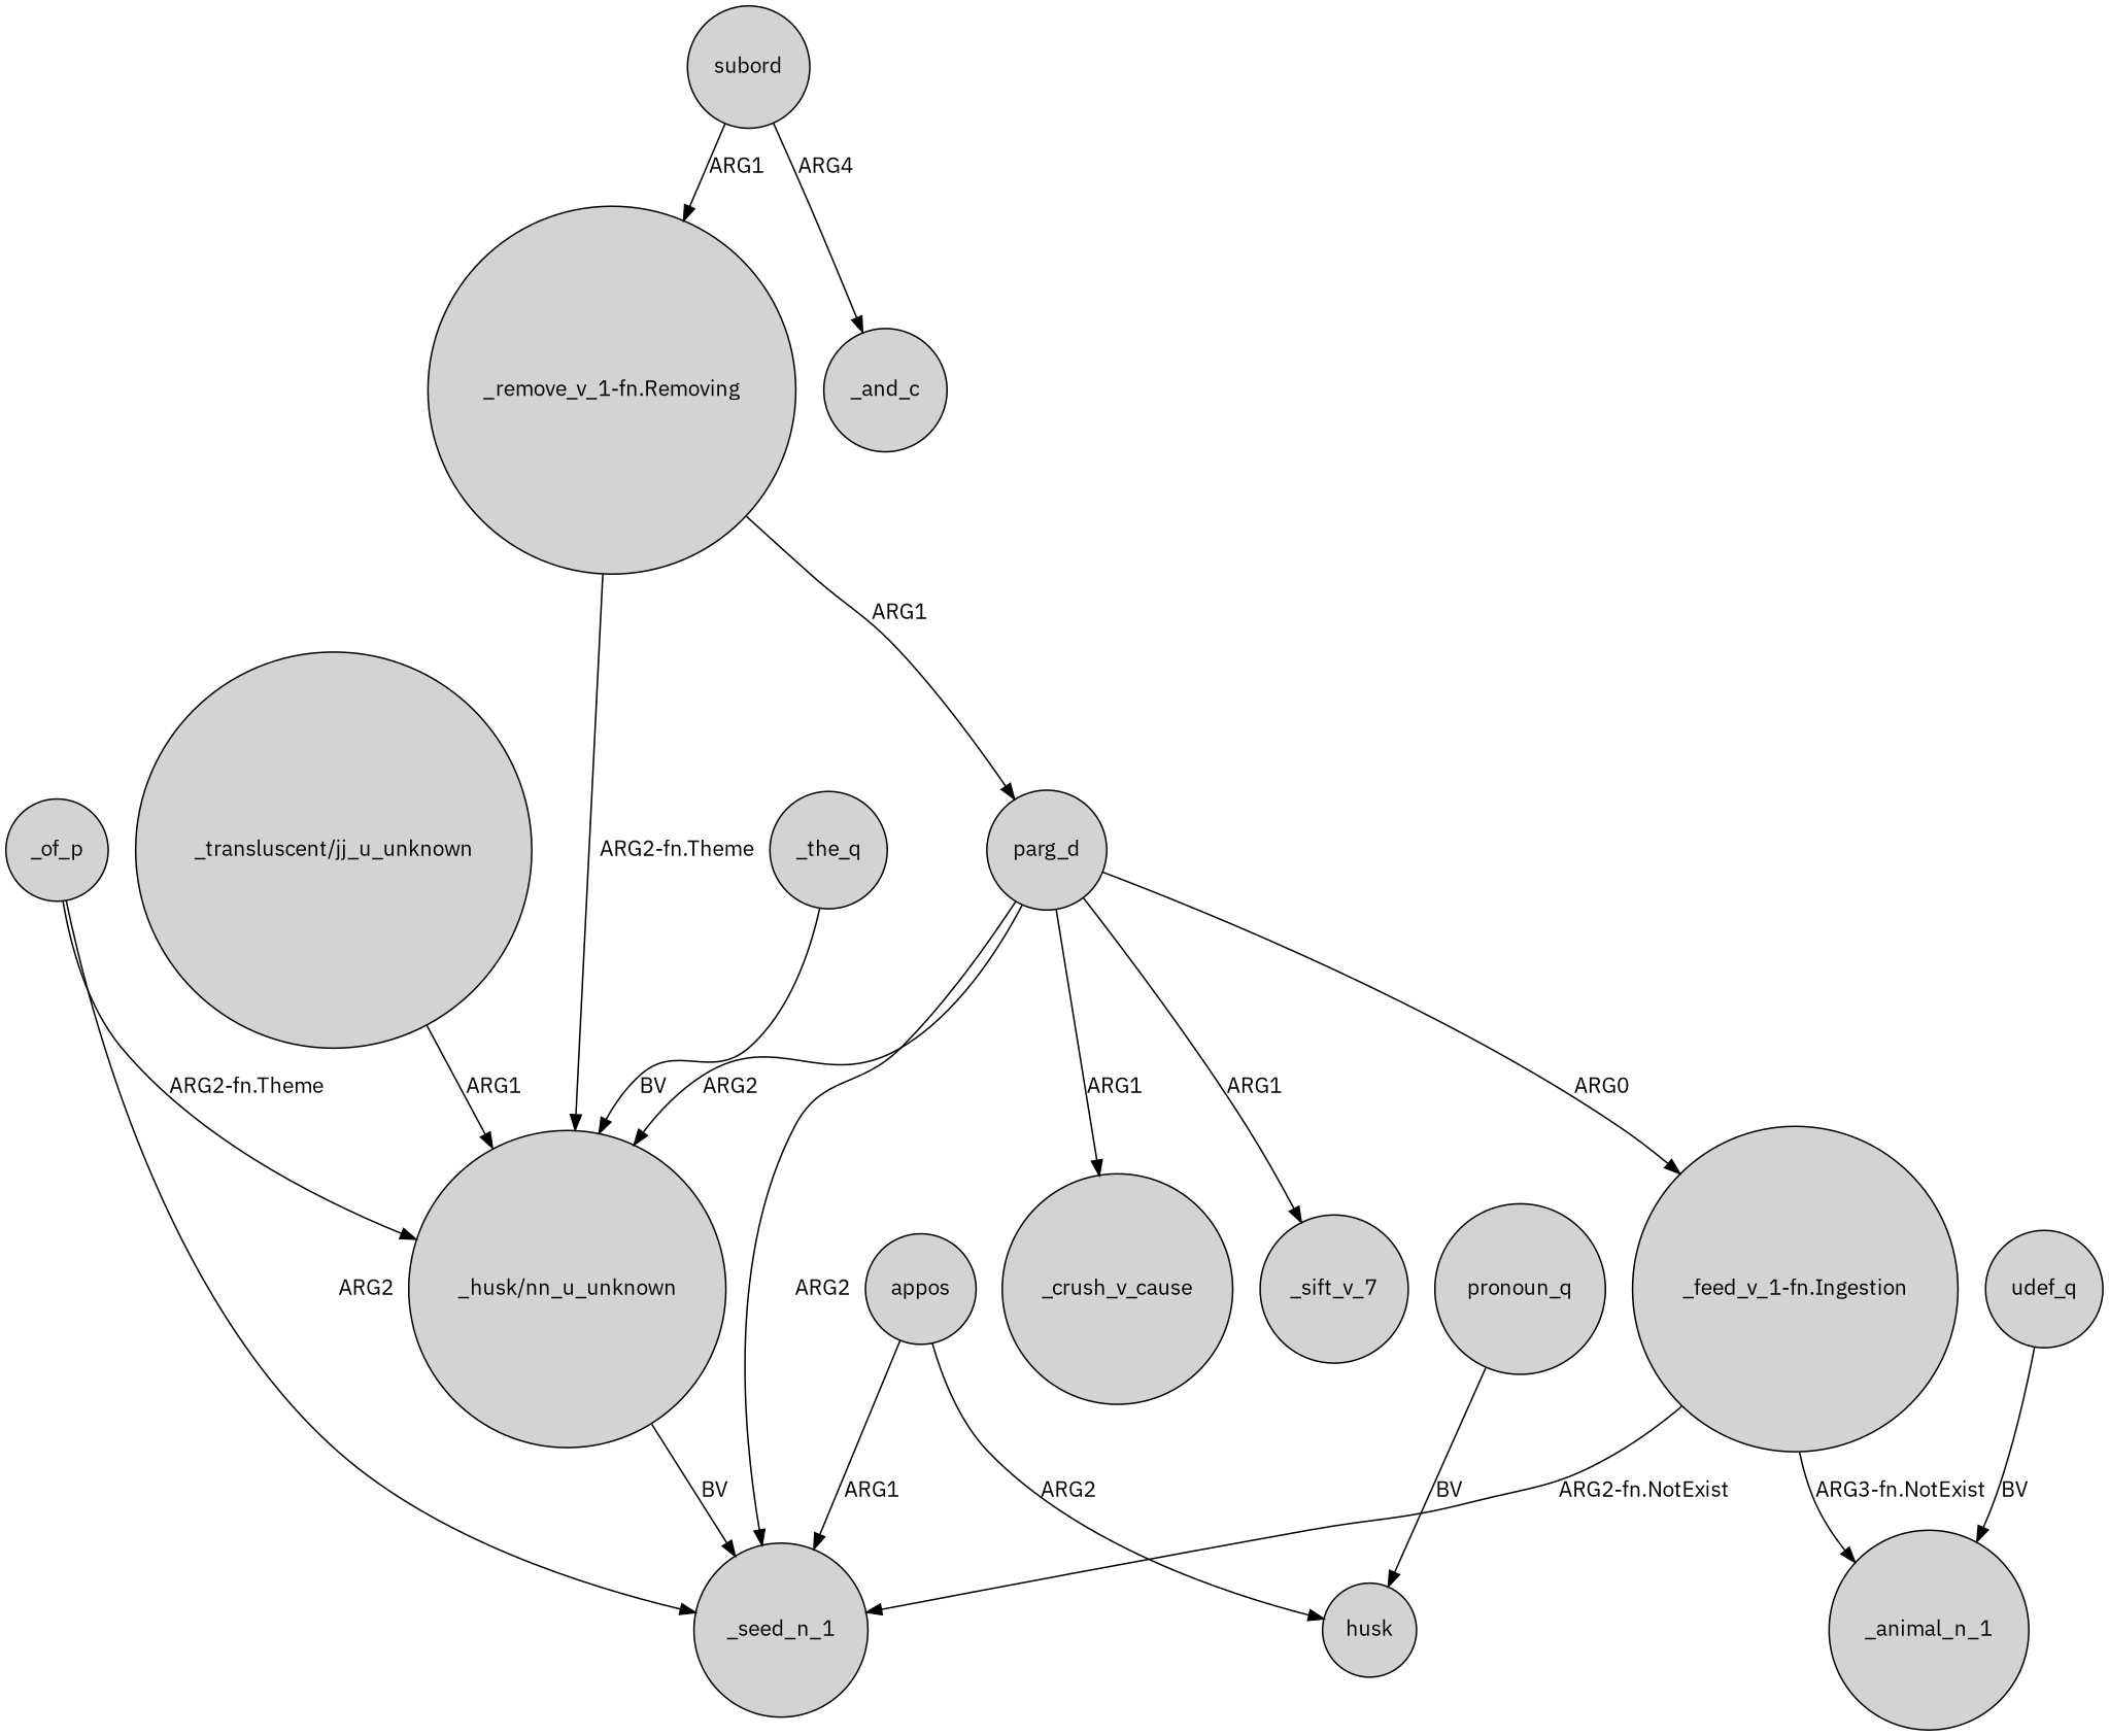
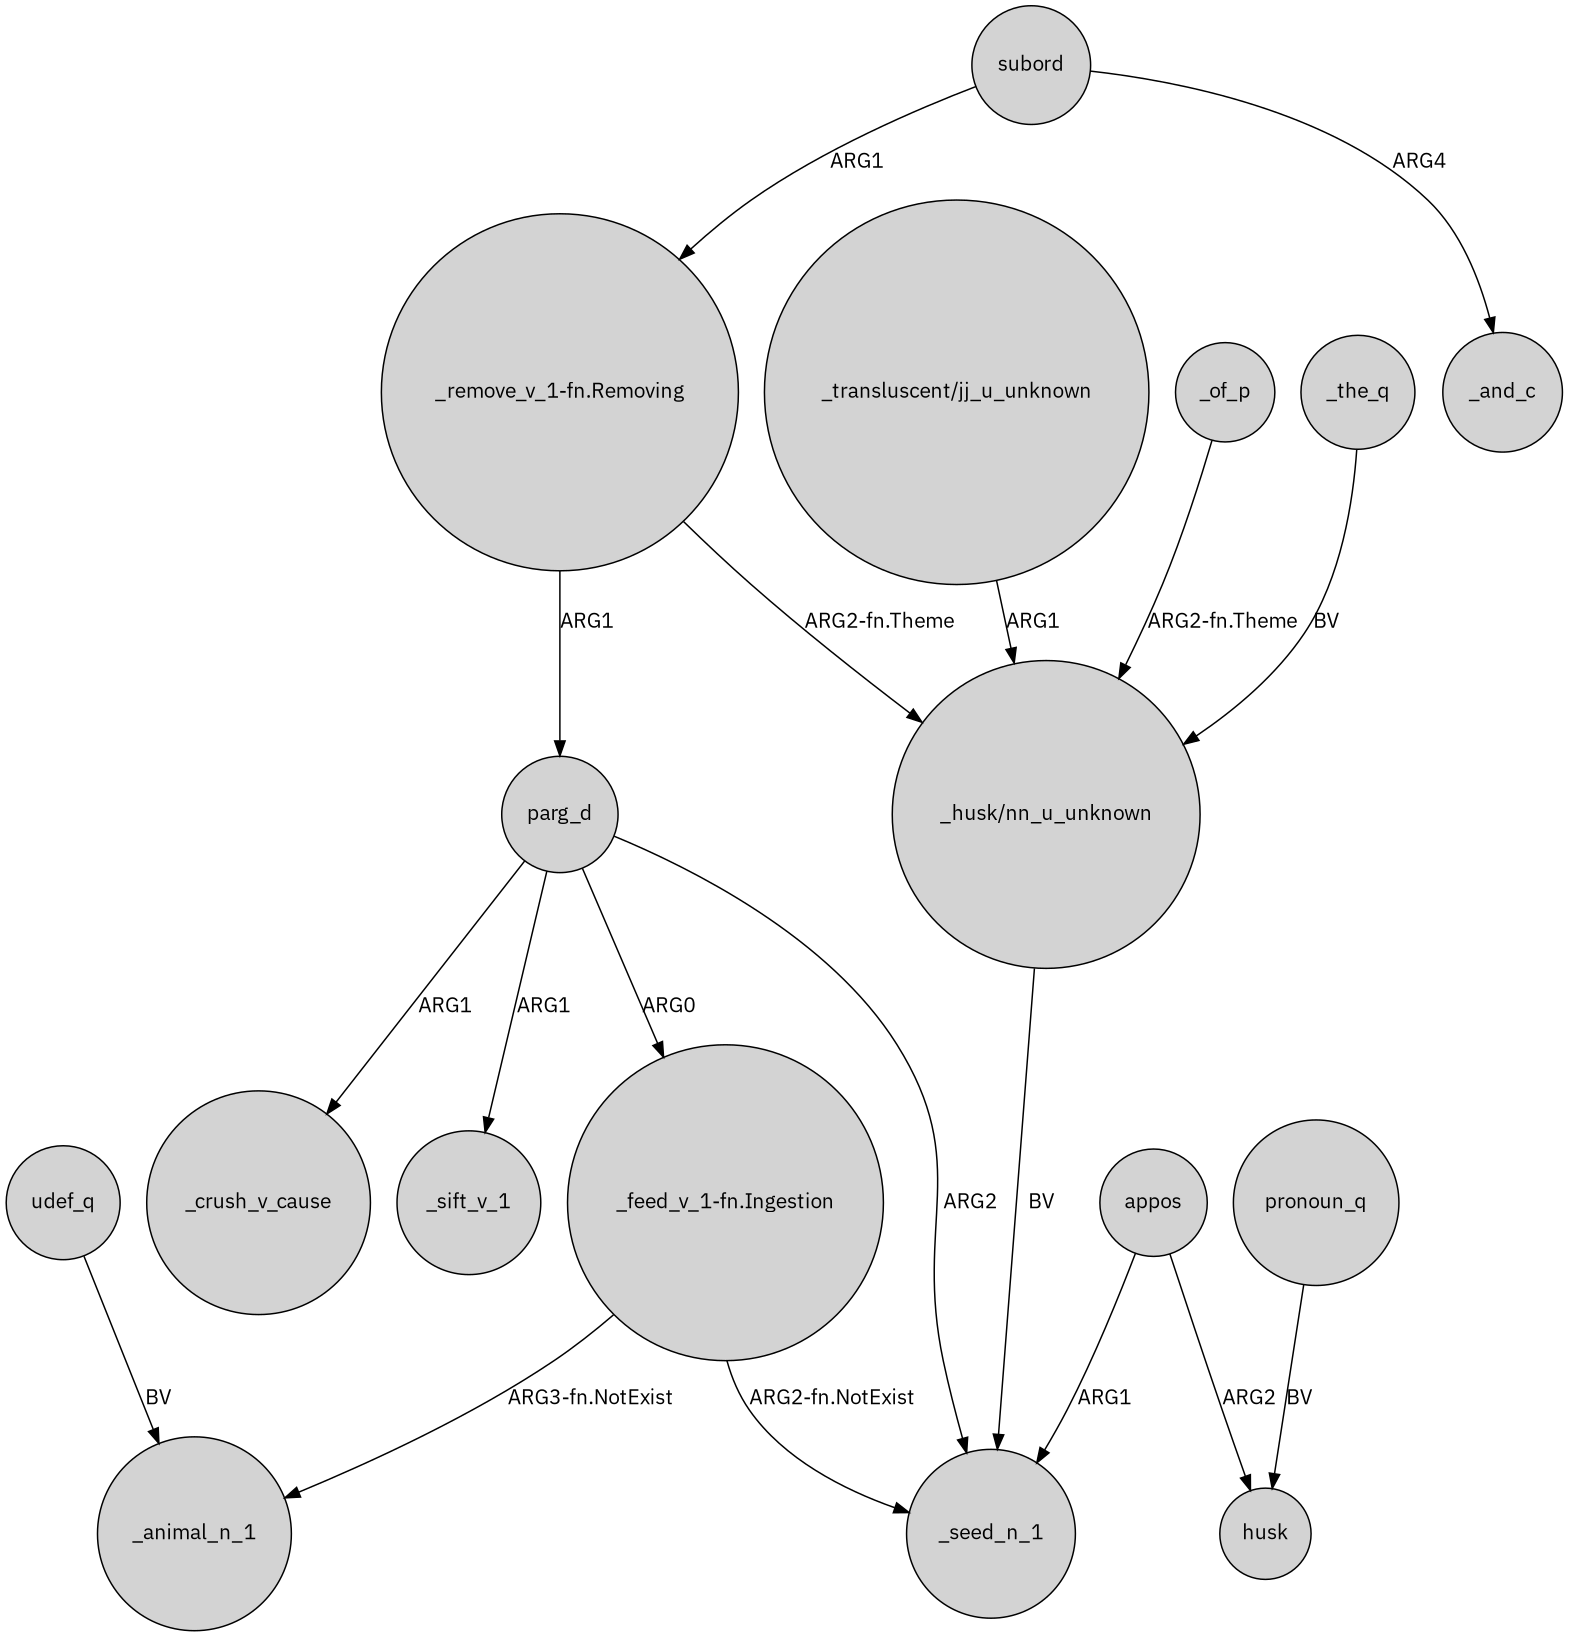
  digraph {
    fontname="IBM Plex Sans"
    node [fontname="IBM Plex Sans" shape=circle style=filled]
    edge [fontname="IBM Plex Sans"]
    parg_d
    "_feed_v_1-fn.Ingestion"
    "_husk/nn_u_unknown"
    _seed_n_1
    _crush_v_cause
-   _sift_v_1 [label=_sift_v_7]
+   _sift_v_1
    _animal_n_1
    "_remove_v_1-fn.Removing"
    appos
    n10 [label=husk]
    subord
    _and_c
    _the_q
    "_transluscent/jj_u_unknown"
    pronoun_q
    udef_q
    _of_p
    parg_d -> "_feed_v_1-fn.Ingestion" [label=ARG0]
-   parg_d -> "_husk/nn_u_unknown" [label=ARG2]
    parg_d -> _seed_n_1 [label=ARG2]
    parg_d -> _crush_v_cause [label=ARG1]
    parg_d -> _sift_v_1 [label=ARG1]
    "_feed_v_1-fn.Ingestion" -> _seed_n_1 [label="ARG2-fn.NotExist"]
    "_feed_v_1-fn.Ingestion" -> _animal_n_1 [label="ARG3-fn.NotExist"]
    "_husk/nn_u_unknown" -> _seed_n_1 [label=BV]
    "_remove_v_1-fn.Removing" -> parg_d [label=ARG1]
    "_remove_v_1-fn.Removing" -> "_husk/nn_u_unknown" [label="ARG2-fn.Theme"]
    appos -> _seed_n_1 [label=ARG1]
    appos -> n10 [label=ARG2]
    subord -> "_remove_v_1-fn.Removing" [label=ARG1]
    subord -> _and_c [label=ARG4]
    _the_q -> "_husk/nn_u_unknown" [label=BV]
    "_transluscent/jj_u_unknown" -> "_husk/nn_u_unknown" [label=ARG1]
    pronoun_q -> n10 [label=BV]
    udef_q -> _animal_n_1 [label=BV]
    _of_p -> "_husk/nn_u_unknown" [label="ARG2-fn.Theme"]
-   _of_p -> _seed_n_1 [label=ARG2]
  }
